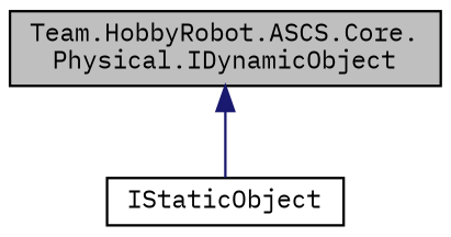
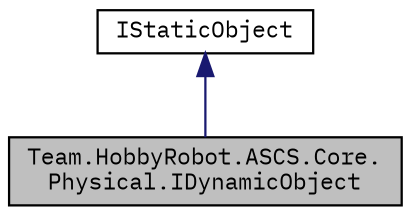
  digraph {
    fontname="IBM Plex Mono"
    node [color=black fontname="IBM Plex Mono" fontsize=10 shape=record style=filled]
    n1 [fillcolor=grey75 fontcolor=black height=0.2 label="Team.HobbyRobot.ASCS.Core.\lPhysical.IDynamicObject" width=0.4]
    n2 [fillcolor=white height=0.2 label=IStaticObject width=0.4]
-   n1 -> n2 [color=midnightblue dir=back fontname="IBM Plex Mono" fontsize=10 labelfontname=Helvetica labelfontsize=10 style=solid]
+   n2 -> n1 [color=midnightblue dir=back fontname="IBM Plex Mono" fontsize=10 labelfontname=Helvetica labelfontsize=10 style=solid]
  }
